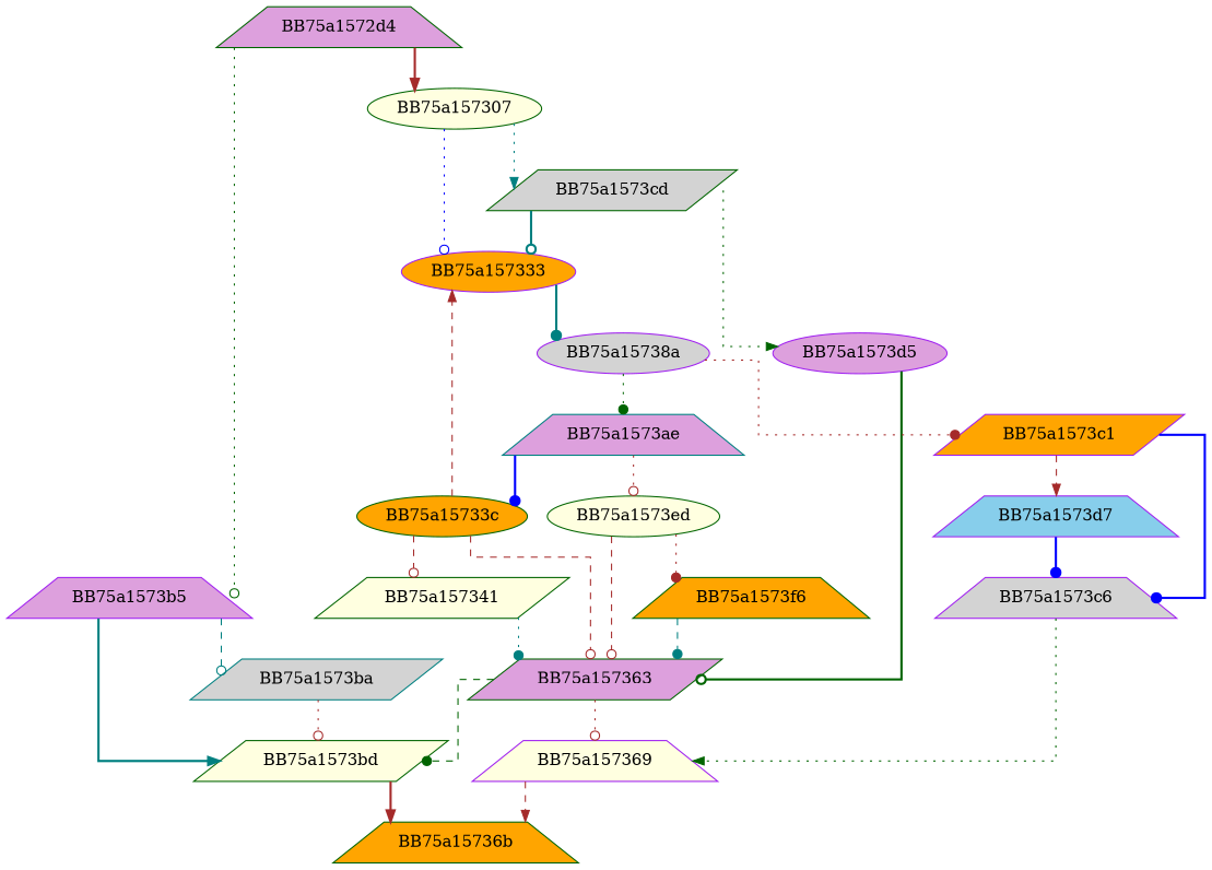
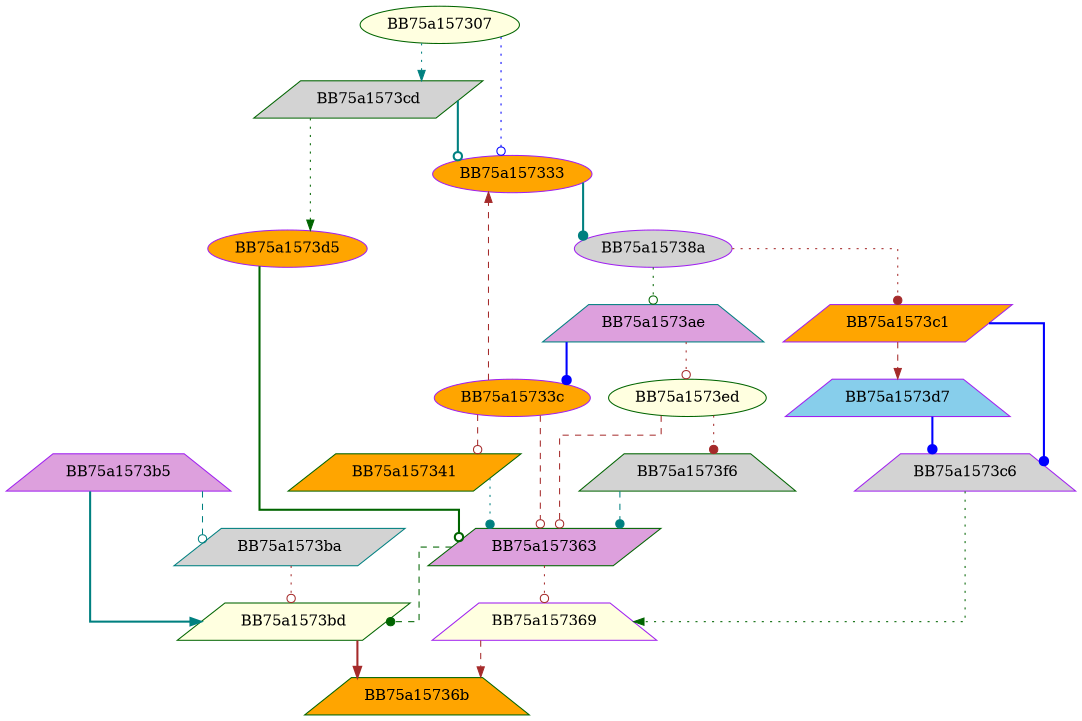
  digraph {
    splines=ortho
    node [color=darkgreen fillcolor=lightyellow shape=trapezium style=filled]
    edge [arrowhead=odot color=brown style=dotted]
-   BB75a1572d4 [fillcolor=plum]
    BB75a1573b5 [color=purple fillcolor=plum]
    BB75a157307 [shape=ellipse]
    BB75a1573bd [shape=parallelogram]
    BB75a1573ba [color=teal fillcolor=lightgrey shape=parallelogram]
    BB75a1573cd [fillcolor=lightgrey shape=parallelogram]
    BB75a157333 [color=purple fillcolor=orange shape=ellipse]
    BB75a15736b [fillcolor=orange]
-   BB75a1573d5 [color=purple fillcolor=plum shape=ellipse]
+   BB75a1573d5 [color=purple fillcolor=orange shape=ellipse]
    BB75a15738a [color=purple fillcolor=lightgrey shape=ellipse]
    BB75a157363 [fillcolor=plum shape=parallelogram]
    BB75a1573c1 [color=purple fillcolor=orange shape=parallelogram]
    BB75a1573ae [color=teal fillcolor=plum]
-   BB75a15733c [fillcolor=orange shape=ellipse]
-   BB75a157341 [shape=parallelogram]
+   BB75a15733c [color=purple fillcolor=orange shape=ellipse]
+   BB75a157341 [fillcolor=orange shape=parallelogram]
    BB75a1573d7 [color=purple fillcolor=skyblue]
    BB75a1573c6 [color=purple fillcolor=lightgrey]
    BB75a1573ed [shape=ellipse]
    BB75a157369 [color=purple]
-   BB75a1573f6 [fillcolor=orange]
-   BB75a1572d4 -> BB75a1573b5 [color=darkgreen]
-   BB75a1572d4 -> BB75a157307 [arrowhead=normal style=bold]
+   BB75a1573f6 [fillcolor=lightgrey]
    BB75a1573b5 -> BB75a1573bd [arrowhead=normal color=teal style=bold]
    BB75a1573b5 -> BB75a1573ba [color=teal style=dashed]
    BB75a157307 -> BB75a1573cd [arrowhead=normal color=teal]
    BB75a157307 -> BB75a157333 [color=blue]
    BB75a1573bd -> BB75a15736b [arrowhead=normal style=bold]
    BB75a1573ba -> BB75a1573bd
    BB75a1573cd -> BB75a157333 [color=teal style=bold]
    BB75a1573cd -> BB75a1573d5 [arrowhead=normal color=darkgreen]
    BB75a157333 -> BB75a15738a [arrowhead=dot color=teal style=bold]
    BB75a1573d5 -> BB75a157363 [color=darkgreen style=bold]
    BB75a15738a -> BB75a1573c1 [arrowhead=dot]
-   BB75a15738a -> BB75a1573ae [arrowhead=dot color=darkgreen]
+   BB75a15738a -> BB75a1573ae [color=darkgreen]
    BB75a157363 -> BB75a1573bd [arrowhead=dot color=darkgreen style=dashed]
    BB75a157363 -> BB75a157369
    BB75a1573c1 -> BB75a1573d7 [arrowhead=normal style=dashed]
    BB75a1573c1 -> BB75a1573c6 [arrowhead=dot color=blue style=bold]
    BB75a1573ae -> BB75a15733c [arrowhead=dot color=blue style=bold]
    BB75a1573ae -> BB75a1573ed
    BB75a15733c -> BB75a157333 [arrowhead=normal style=dashed]
    BB75a15733c -> BB75a157363 [style=dashed]
    BB75a15733c -> BB75a157341 [style=dashed]
    BB75a157341 -> BB75a157363 [arrowhead=dot color=teal]
    BB75a1573d7 -> BB75a1573c6 [arrowhead=dot color=blue style=bold]
    BB75a1573c6 -> BB75a157369 [arrowhead=normal color=darkgreen]
    BB75a1573ed -> BB75a157363 [style=dashed]
    BB75a1573ed -> BB75a1573f6 [arrowhead=dot]
    BB75a157369 -> BB75a15736b [arrowhead=normal style=dashed]
    BB75a1573f6 -> BB75a157363 [arrowhead=dot color=teal style=dashed]
  }
